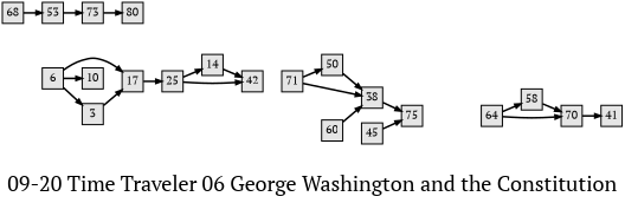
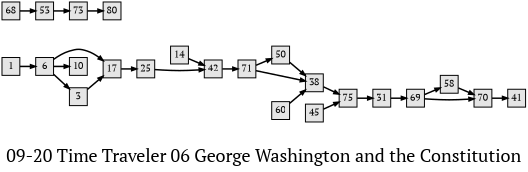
  digraph {
    fontname="PT Serif"
    fontsize=36
    label="09-20 Time Traveler 06 George Washington and the Constitution"
    nodesep=0.35
    ordering=out
    rankdir=LR
    ranksep=0.45
    node [fillcolor=grey90 fixedsize=true fontname="PT Serif" fontsize=20 labelfloat=true margin="0,0" penwidth=2 regular=true shape=rect style=filled]
    edge [fontname="PT Serif" fontsize=12 labelfloat=true penwidth=3]
+   1
    6
    17
    10
    3
    25
    14
    42
    n9 [label=71]
    50
    38
    75
    60
    45
-   64
+   31
+   64 [label=69]
    58
    70
    n19 [label=41]
    68
    53
    n22 [label=73]
    80
+   1 -> 6
    6 -> 17
    6 -> 10
    6 -> 3
    17 -> 25
    3 -> 17
-   25 -> 14
    25 -> 42
    14 -> 42
+   42 -> n9
    n9 -> 50
    n9 -> 38
    50 -> 38
    38 -> 75
+   75 -> 31
    60 -> 38
    45 -> 75
+   31 -> 64
    64 -> 58
    64 -> 70
    58 -> 70
    70 -> n19
    68 -> 53
    53 -> n22
    n22 -> 80
  }
